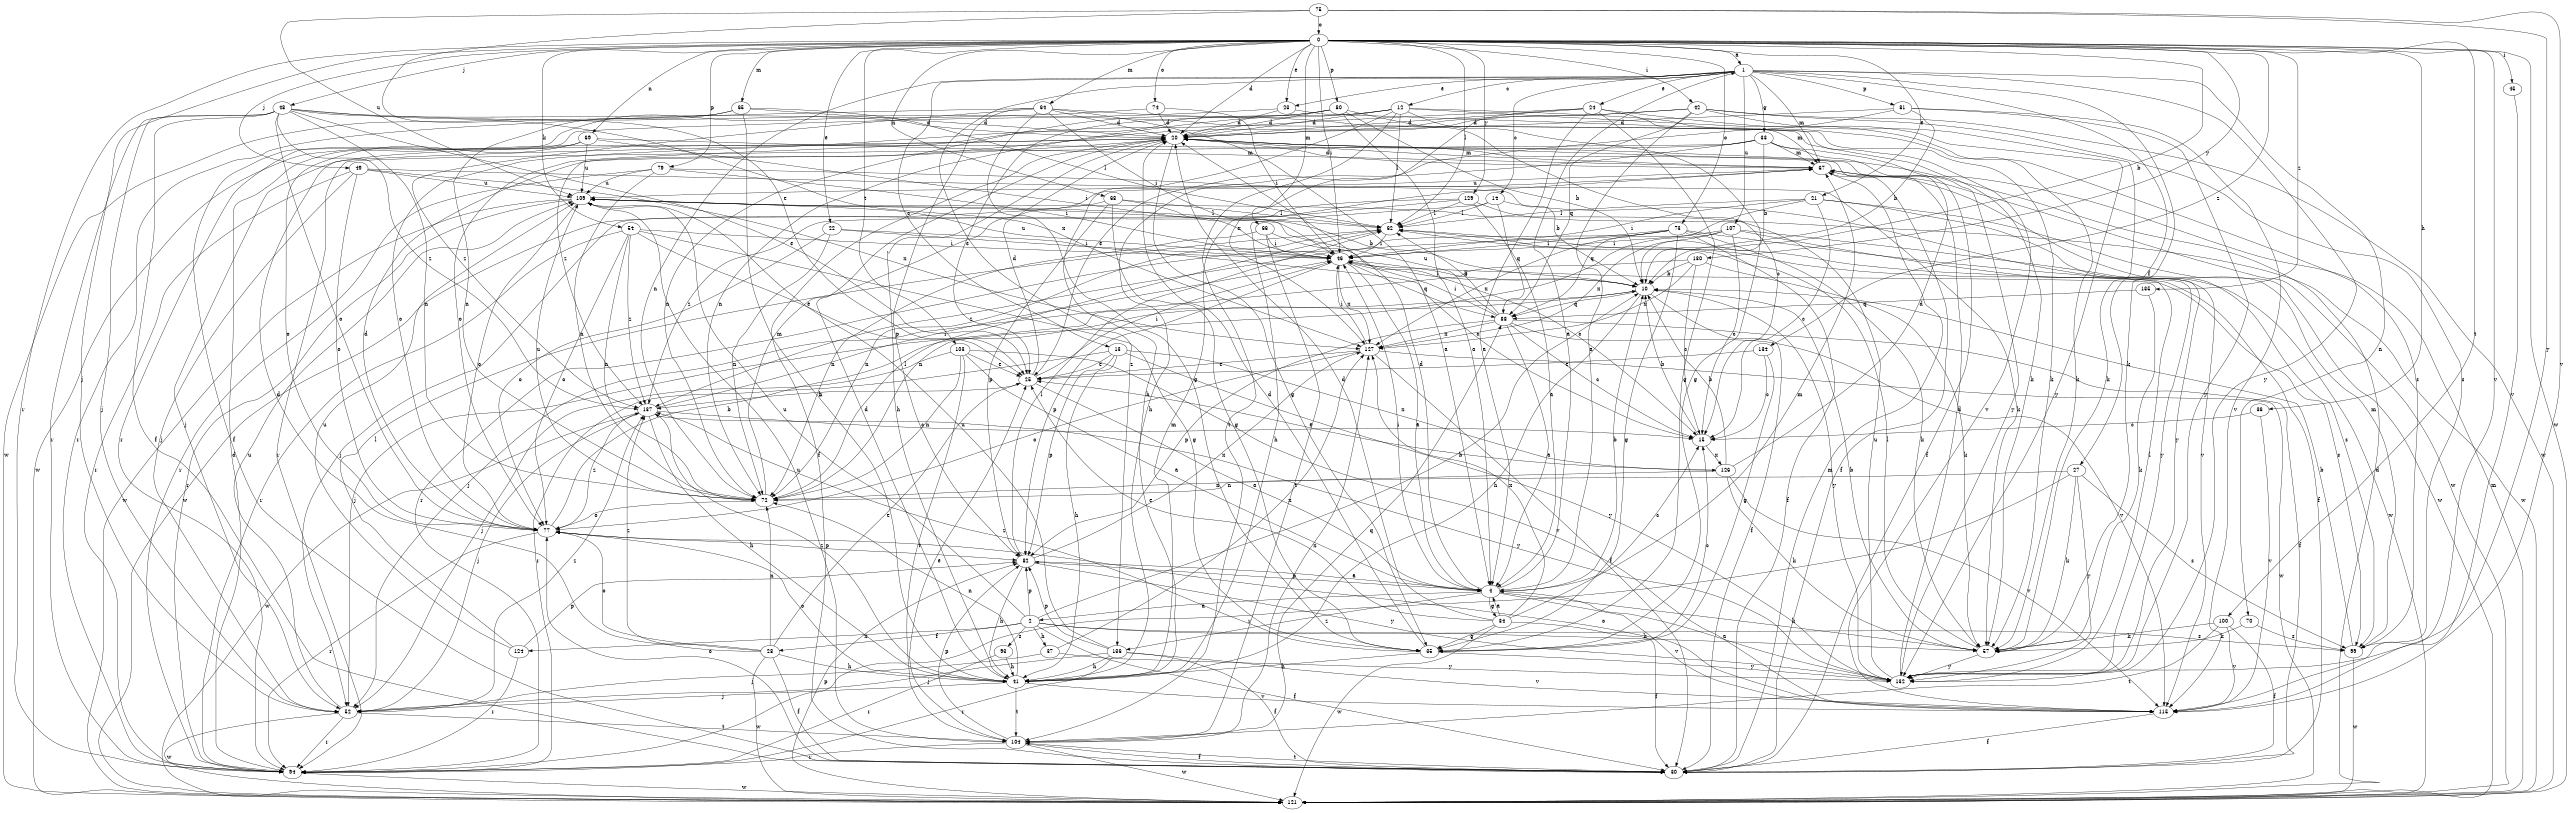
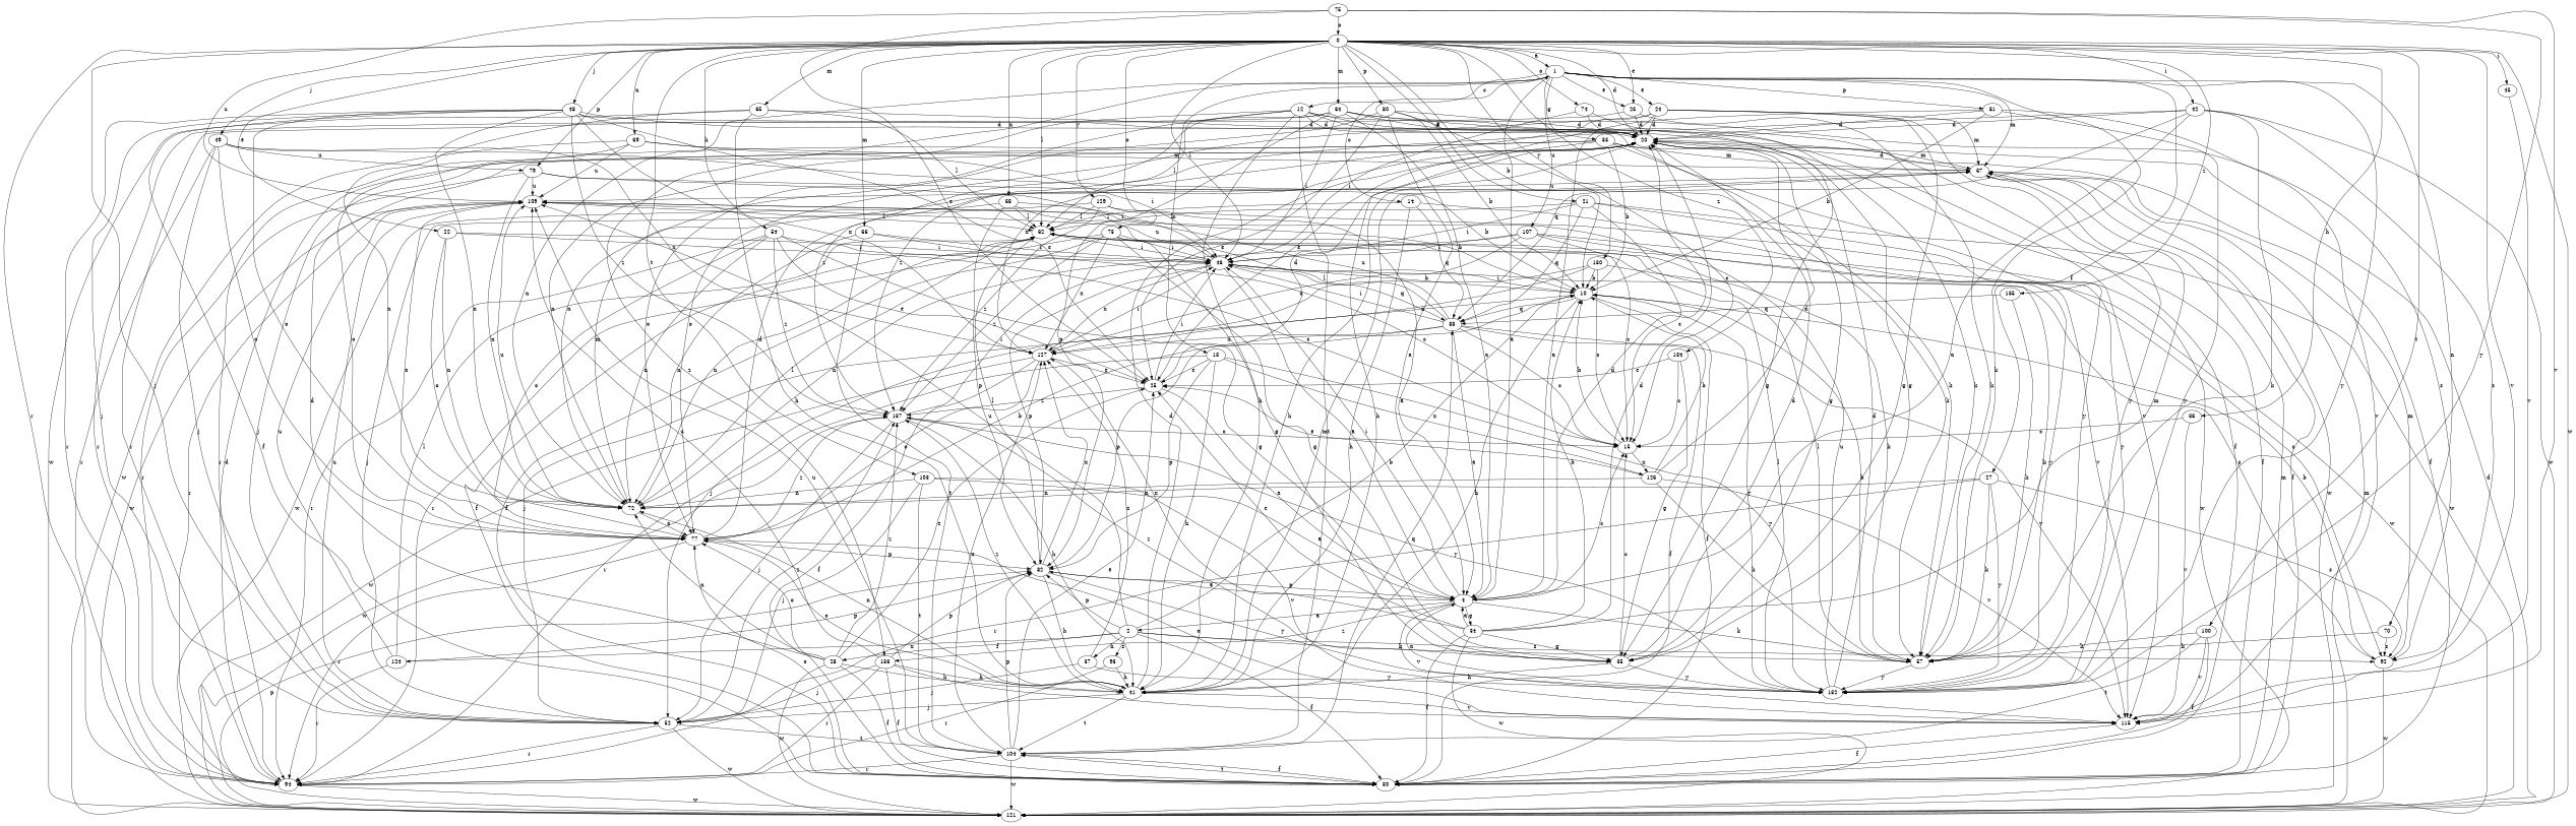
  strict digraph {
    0
    1
    10
    20
    21
    22
    23
    36
    42
    45
    46
    48
    49
    52
    54
    62
    64
    65
    66
    68
    69
    73
    74
    79
    80
    94
    100
    103
    115
    121
    129
    130
    134
    135
    12
    13
    14
    24
    27
    33
    57
    67
    70
    72
    81
    107
    132
    136
    30
    41
    88
    35
    15
    77
-   99
+   99 [label=92]
    4
    137
    82
    109
    127
    25
    104
    75
    126
    2
    28
    37
    n68 [label=93]
    124
    34
    0 -> 1 [label=a]
    0 -> 10 [label=b]
    0 -> 20 [label=d]
    0 -> 21 [label=e]
    0 -> 22 [label=e]
    0 -> 23 [label=e]
    0 -> 36 [label=h]
    0 -> 42 [label=i]
    0 -> 45 [label=i]
    0 -> 46 [label=i]
    0 -> 48 [label=j]
    0 -> 49 [label=j]
    0 -> 52 [label=j]
    0 -> 54 [label=k]
    0 -> 62 [label=l]
    0 -> 64 [label=m]
    0 -> 65 [label=m]
    0 -> 66 [label=m]
    0 -> 68 [label=n]
    0 -> 69 [label=n]
    0 -> 73 [label=o]
    0 -> 74 [label=o]
    0 -> 79 [label=p]
    0 -> 80 [label=p]
    0 -> 94 [label=r]
    0 -> 100 [label=t]
    0 -> 103 [label=t]
    0 -> 115 [label=v]
    0 -> 121 [label=w]
    0 -> 129 [label=y]
    0 -> 130 [label=y]
    0 -> 134 [label=z]
    0 -> 135 [label=z]
    1 -> 23 [label=e]
    1 -> 12 [label=c]
    1 -> 13 [label=c]
    1 -> 14 [label=c]
    1 -> 24 [label=e]
    1 -> 27 [label=f]
    1 -> 33 [label=g]
    1 -> 57 [label=k]
    1 -> 67 [label=m]
    1 -> 70 [label=n]
    1 -> 72 [label=n]
    1 -> 81 [label=p]
    1 -> 107 [label=u]
    1 -> 132 [label=y]
    1 -> 136 [label=z]
    10 -> 46 [label=i]
    10 -> 52 [label=j]
    10 -> 132 [label=y]
    10 -> 30 [label=f]
    10 -> 41 [label=h]
    10 -> 88 [label=q]
    20 -> 67 [label=m]
    20 -> 30 [label=f]
    20 -> 41 [label=h]
    20 -> 35 [label=g]
    21 -> 46 [label=i]
    21 -> 62 [label=l]
    21 -> 121 [label=w]
    21 -> 132 [label=y]
    21 -> 88 [label=q]
    21 -> 15 [label=c]
    22 -> 46 [label=i]
    22 -> 72 [label=n]
    22 -> 15 [label=c]
    22 -> 77 [label=o]
    23 -> 20 [label=d]
    23 -> 94 [label=r]
    23 -> 57 [label=k]
    36 -> 115 [label=v]
    36 -> 15 [label=c]
    42 -> 20 [label=d]
    42 -> 121 [label=w]
    42 -> 57 [label=k]
    42 -> 88 [label=q]
    42 -> 99 [label=s]
    42 -> 4 [label=a]
    42 -> 137 [label=z]
    45 -> 115 [label=v]
    46 -> 10 [label=b]
    46 -> 88 [label=q]
    46 -> 99 [label=s]
    46 -> 4 [label=a]
    46 -> 82 [label=p]
    46 -> 109 [label=u]
    46 -> 127 [label=x]
    48 -> 20 [label=d]
    48 -> 52 [label=j]
    48 -> 94 [label=r]
    48 -> 57 [label=k]
    48 -> 72 [label=n]
    48 -> 30 [label=f]
    48 -> 77 [label=o]
    48 -> 137 [label=z]
    48 -> 127 [label=x]
    48 -> 25 [label=e]
    49 -> 52 [label=j]
    49 -> 94 [label=r]
    49 -> 57 [label=k]
    49 -> 77 [label=o]
-   49 -> 109 [label=u]
+   49 -> 79 [label=u]
    49 -> 127 [label=x]
    52 -> 94 [label=r]
    52 -> 121 [label=w]
    52 -> 137 [label=z]
    52 -> 109 [label=u]
    52 -> 104 [label=t]
    54 -> 46 [label=i]
    54 -> 94 [label=r]
    54 -> 72 [label=n]
    54 -> 35 [label=g]
    54 -> 77 [label=o]
    54 -> 137 [label=z]
    54 -> 25 [label=e]
    62 -> 46 [label=i]
    62 -> 72 [label=n]
    62 -> 30 [label=f]
    64 -> 20 [label=d]
    64 -> 46 [label=i]
    64 -> 94 [label=r]
    64 -> 115 [label=v]
    64 -> 35 [label=g]
    64 -> 4 [label=a]
    64 -> 137 [label=z]
    64 -> 82 [label=p]
    65 -> 20 [label=d]
    65 -> 62 [label=l]
    65 -> 121 [label=w]
    65 -> 72 [label=n]
    65 -> 41 [label=h]
    66 -> 46 [label=i]
    66 -> 72 [label=n]
    66 -> 15 [label=c]
    66 -> 104 [label=t]
    68 -> 10 [label=b]
    68 -> 62 [label=l]
    68 -> 121 [label=w]
    68 -> 35 [label=g]
    68 -> 82 [label=p]
    69 -> 46 [label=i]
    69 -> 121 [label=w]
    69 -> 67 [label=m]
    69 -> 77 [label=o]
    69 -> 109 [label=u]
    73 -> 46 [label=i]
    73 -> 94 [label=r]
    73 -> 57 [label=k]
    73 -> 30 [label=f]
    73 -> 35 [label=g]
    73 -> 99 [label=s]
    73 -> 137 [label=z]
    73 -> 127 [label=x]
    74 -> 20 [label=d]
    74 -> 46 [label=i]
    74 -> 30 [label=f]
    79 -> 10 [label=b]
    79 -> 46 [label=i]
    79 -> 94 [label=r]
    79 -> 72 [label=n]
    79 -> 109 [label=u]
    80 -> 10 [label=b]
    80 -> 20 [label=d]
    80 -> 72 [label=n]
    80 -> 15 [label=c]
    80 -> 4 [label=a]
    80 -> 25 [label=e]
    94 -> 20 [label=d]
    94 -> 121 [label=w]
    100 -> 115 [label=v]
    100 -> 57 [label=k]
    100 -> 30 [label=f]
    100 -> 104 [label=t]
    103 -> 52 [label=j]
    103 -> 115 [label=v]
    103 -> 72 [label=n]
    103 -> 4 [label=a]
-   103 -> 25 [label=e]
    103 -> 104 [label=t]
    115 -> 30 [label=f]
    115 -> 77 [label=o]
    121 -> 20 [label=d]
    121 -> 67 [label=m]
    121 -> 82 [label=p]
    129 -> 52 [label=j]
    129 -> 62 [label=l]
    129 -> 121 [label=w]
    129 -> 4 [label=a]
    129 -> 137 [label=z]
    130 -> 10 [label=b]
    130 -> 52 [label=j]
    130 -> 57 [label=k]
    130 -> 15 [label=c]
    130 -> 127 [label=x]
    134 -> 35 [label=g]
    134 -> 15 [label=c]
    134 -> 25 [label=e]
    135 -> 57 [label=k]
    135 -> 88 [label=q]
    12 -> 20 [label=d]
    12 -> 62 [label=l]
    12 -> 57 [label=k]
    12 -> 72 [label=n]
    12 -> 41 [label=h]
    12 -> 35 [label=g]
    12 -> 77 [label=o]
    12 -> 99 [label=s]
    12 -> 104 [label=t]
    13 -> 94 [label=r]
    13 -> 132 [label=y]
    13 -> 41 [label=h]
    13 -> 82 [label=p]
    13 -> 25 [label=e]
    13 -> 126 [label=x]
    14 -> 62 [label=l]
    14 -> 115 [label=v]
    14 -> 41 [label=h]
    14 -> 88 [label=q]
    24 -> 20 [label=d]
    24 -> 67 [label=m]
    24 -> 132 [label=y]
    24 -> 35 [label=g]
    24 -> 77 [label=o]
    24 -> 4 [label=a]
    24 -> 127 [label=x]
    27 -> 94 [label=r]
    27 -> 57 [label=k]
    27 -> 72 [label=n]
    27 -> 132 [label=y]
    27 -> 99 [label=s]
    33 -> 10 [label=b]
    33 -> 52 [label=j]
    33 -> 94 [label=r]
    33 -> 67 [label=m]
    33 -> 132 [label=y]
    33 -> 30 [label=f]
    33 -> 41 [label=h]
    57 -> 10 [label=b]
    57 -> 62 [label=l]
    57 -> 132 [label=y]
    67 -> 20 [label=d]
    67 -> 121 [label=w]
    67 -> 30 [label=f]
    67 -> 109 [label=u]
    70 -> 57 [label=k]
    70 -> 99 [label=s]
    72 -> 62 [label=l]
    72 -> 67 [label=m]
    72 -> 77 [label=o]
    72 -> 109 [label=u]
    81 -> 10 [label=b]
    81 -> 20 [label=d]
    81 -> 115 [label=v]
    81 -> 132 [label=y]
    81 -> 25 [label=e]
    107 -> 46 [label=i]
    107 -> 121 [label=w]
    107 -> 72 [label=n]
    107 -> 132 [label=y]
    107 -> 15 [label=c]
    107 -> 127 [label=x]
    132 -> 20 [label=d]
    132 -> 62 [label=l]
    132 -> 4 [label=a]
    132 -> 109 [label=u]
    136 -> 52 [label=j]
    136 -> 94 [label=r]
    136 -> 115 [label=v]
    136 -> 30 [label=f]
    136 -> 41 [label=h]
    136 -> 82 [label=p]
    136 -> 109 [label=u]
    30 -> 67 [label=m]
    30 -> 77 [label=o]
    30 -> 104 [label=t]
    41 -> 20 [label=d]
    41 -> 52 [label=j]
    41 -> 115 [label=v]
    41 -> 67 [label=m]
    41 -> 72 [label=n]
    41 -> 77 [label=o]
    41 -> 137 [label=z]
    41 -> 104 [label=t]
    88 -> 46 [label=i]
    88 -> 62 [label=l]
    88 -> 115 [label=v]
    88 -> 30 [label=f]
    88 -> 15 [label=c]
    88 -> 4 [label=a]
    88 -> 82 [label=p]
    88 -> 109 [label=u]
    88 -> 127 [label=x]
    35 -> 20 [label=d]
    35 -> 132 [label=y]
    35 -> 41 [label=h]
    35 -> 15 [label=c]
    35 -> 137 [label=z]
    15 -> 10 [label=b]
    15 -> 126 [label=x]
    77 -> 10 [label=b]
    77 -> 20 [label=d]
    77 -> 94 [label=r]
    77 -> 137 [label=z]
    77 -> 82 [label=p]
    99 -> 10 [label=b]
    99 -> 121 [label=w]
    99 -> 67 [label=m]
    4 -> 1 [label=a]
-   4 -> 10 [label=b]
+   34 -> 10 [label=b]
    4 -> 20 [label=d]
    4 -> 46 [label=i]
    4 -> 115 [label=v]
    4 -> 57 [label=k]
    4 -> 136 [label=z]
    4 -> 15 [label=c]
    4 -> 82 [label=p]
    4 -> 2 [label=a]
    4 -> 34 [label=g]
    137 -> 46 [label=i]
    137 -> 52 [label=j]
    137 -> 121 [label=w]
    137 -> 132 [label=y]
    137 -> 41 [label=h]
    137 -> 15 [label=c]
    82 -> 62 [label=l]
    82 -> 132 [label=y]
    82 -> 41 [label=h]
    82 -> 4 [label=a]
    82 -> 127 [label=x]
    109 -> 62 [label=l]
    109 -> 94 [label=r]
    109 -> 121 [label=w]
    109 -> 77 [label=o]
    127 -> 46 [label=i]
    127 -> 121 [label=w]
    127 -> 30 [label=f]
    127 -> 77 [label=o]
    127 -> 25 [label=e]
    25 -> 20 [label=d]
    25 -> 46 [label=i]
    25 -> 4 [label=a]
    25 -> 137 [label=z]
    104 -> 94 [label=r]
    104 -> 121 [label=w]
    104 -> 30 [label=f]
    104 -> 88 [label=q]
    104 -> 82 [label=p]
    104 -> 109 [label=u]
    104 -> 127 [label=x]
    104 -> 25 [label=e]
    75 -> 0 [label=o]
    75 -> 115 [label=v]
    75 -> 132 [label=y]
    75 -> 109 [label=u]
    75 -> 25 [label=e]
    126 -> 10 [label=b]
    126 -> 20 [label=d]
    126 -> 115 [label=v]
    126 -> 57 [label=k]
    126 -> 72 [label=n]
    126 -> 25 [label=e]
    2 -> 10 [label=b]
    2 -> 57 [label=k]
    2 -> 30 [label=f]
    2 -> 99 [label=s]
    2 -> 82 [label=p]
    2 -> 109 [label=u]
    2 -> 28 [label=f]
    2 -> 37 [label=h]
    2 -> n68 [label=s]
    2 -> 124 [label=x]
    28 -> 20 [label=d]
    28 -> 121 [label=w]
    28 -> 72 [label=n]
    28 -> 30 [label=f]
    28 -> 41 [label=h]
    28 -> 77 [label=o]
    28 -> 137 [label=z]
    28 -> 25 [label=e]
    37 -> 52 [label=j]
    37 -> 132 [label=y]
    37 -> 127 [label=x]
    n68 -> 94 [label=r]
    n68 -> 41 [label=h]
    124 -> 62 [label=l]
    124 -> 94 [label=r]
    124 -> 82 [label=p]
    124 -> 109 [label=u]
    34 -> 20 [label=d]
    34 -> 121 [label=w]
    34 -> 67 [label=m]
    34 -> 30 [label=f]
    34 -> 35 [label=g]
    34 -> 4 [label=a]
    34 -> 127 [label=x]
    34 -> 25 [label=e]
  }
